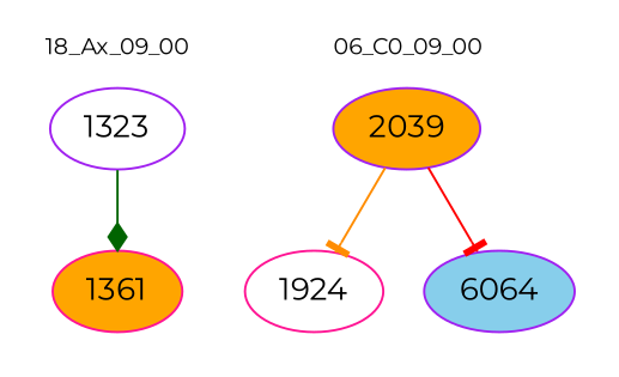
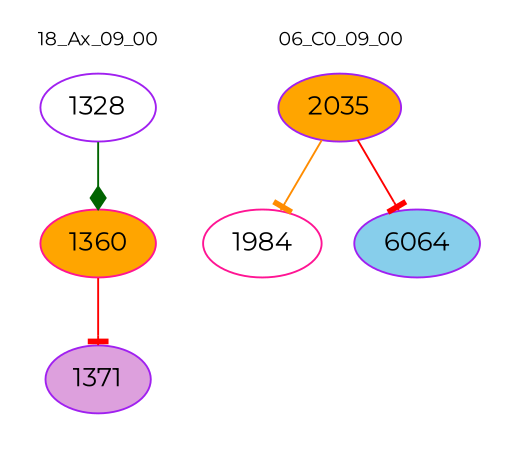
  digraph {
    fontname=Montserrat
    node [color=purple fillcolor=orange fontname=Montserrat style=filled]
    edge [arrowhead=tee color=red fontname=Montserrat]
-   n1 [color=deeppink label=1361]
-   n2 [fillcolor=white label=1323]
-   n4 [label=2039]
-   n5 [color=deeppink fillcolor=white label=1924]
+   n1 [color=deeppink label=1360]
+   n2 [fillcolor=white label=1328]
+   n3 [fillcolor=plum label=1371]
+   n4 [label=2035]
+   n5 [color=deeppink fillcolor=white label=1984]
    n6 [fillcolor=skyblue label=6064]
    subgraph cluster_1 {
      color=white
      fontsize=10
      label="18_Ax_09_00"
      n1
      n2
+     n3
    }
    subgraph cluster_2 {
      color=white
      fontsize=10
      label="06_C0_09_00"
      n4
      n5
      n6
    }
+   n1 -> n3
    n2 -> n1 [arrowhead=diamond color=darkgreen]
    n4 -> n5 [color=darkorange]
    n4 -> n6
  }
